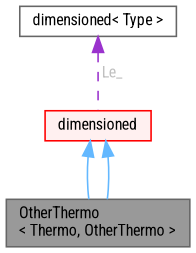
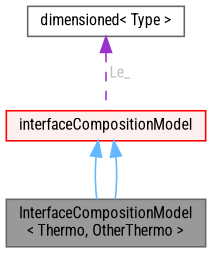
  digraph {
    fontname="Roboto Condensed"
    node [color=gray40 fontname="Roboto Condensed" fontsize=10 shape=box style=filled]
    edge [color=steelblue1 dir=back fontname="Roboto Condensed" fontsize=10 labelfontname=Helvetica labelfontsize=10 style=solid]
-   n1 [fillcolor=grey60 fontcolor=black height=0.2 label="OtherThermo\l\< Thermo, OtherThermo \>" width=0.4]
-   n2 [color=red fillcolor="#FFF0F0" height=0.2 label=dimensioned width=0.4]
+   n1 [fillcolor=grey60 fontcolor=black height=0.2 label="InterfaceCompositionModel\l\< Thermo, OtherThermo \>" width=0.4]
+   n2 [color=red fillcolor="#FFF0F0" height=0.2 label=interfaceCompositionModel width=0.4]
    n3 [fillcolor=white height=0.2 label="dimensioned\< Type \>" width=0.4]
    n2 -> n1
    n2 -> n1
    n3 -> n2 [color=darkorchid3 fontcolor=grey label=" Le_" style=dashed]
  }
